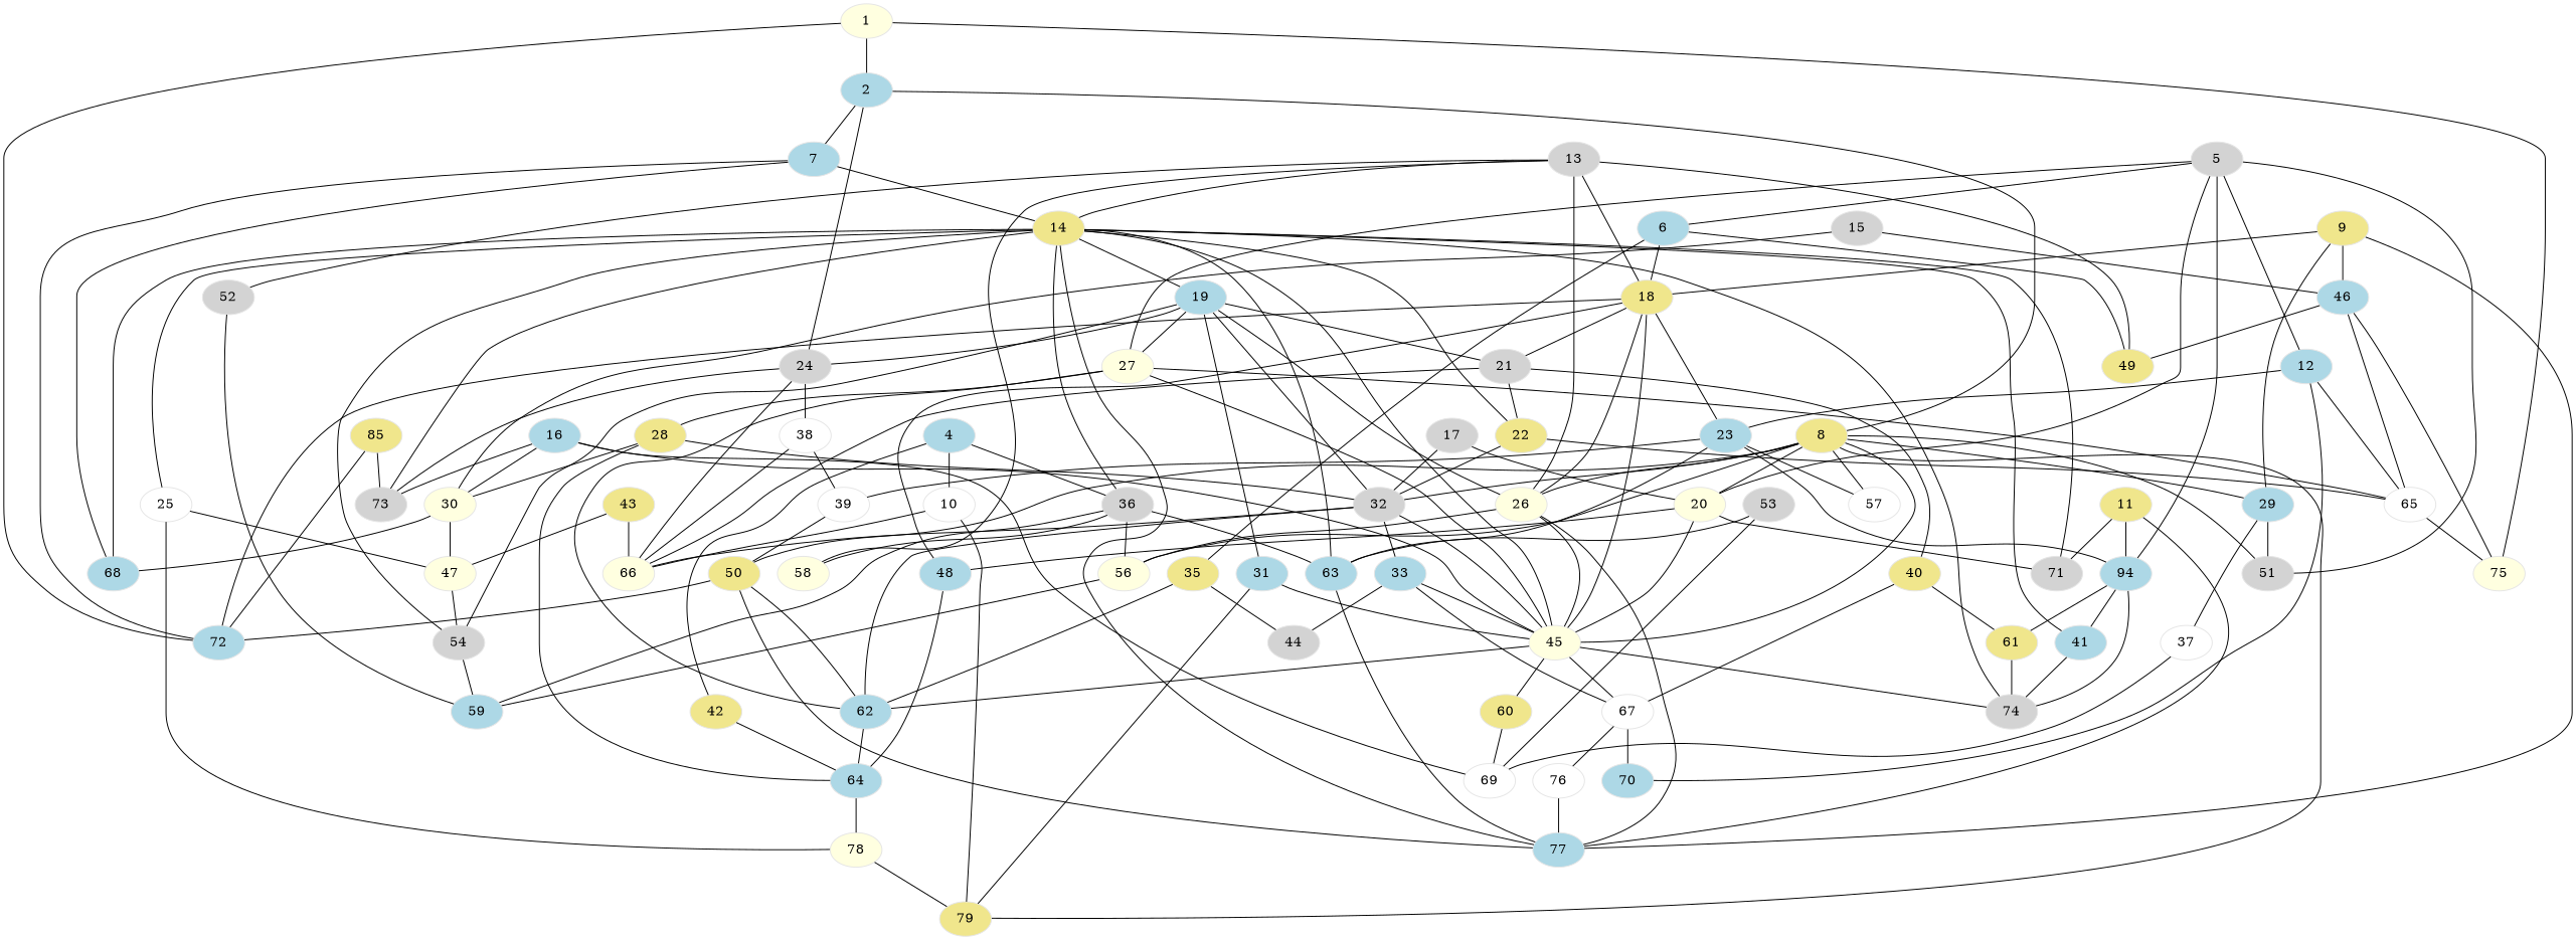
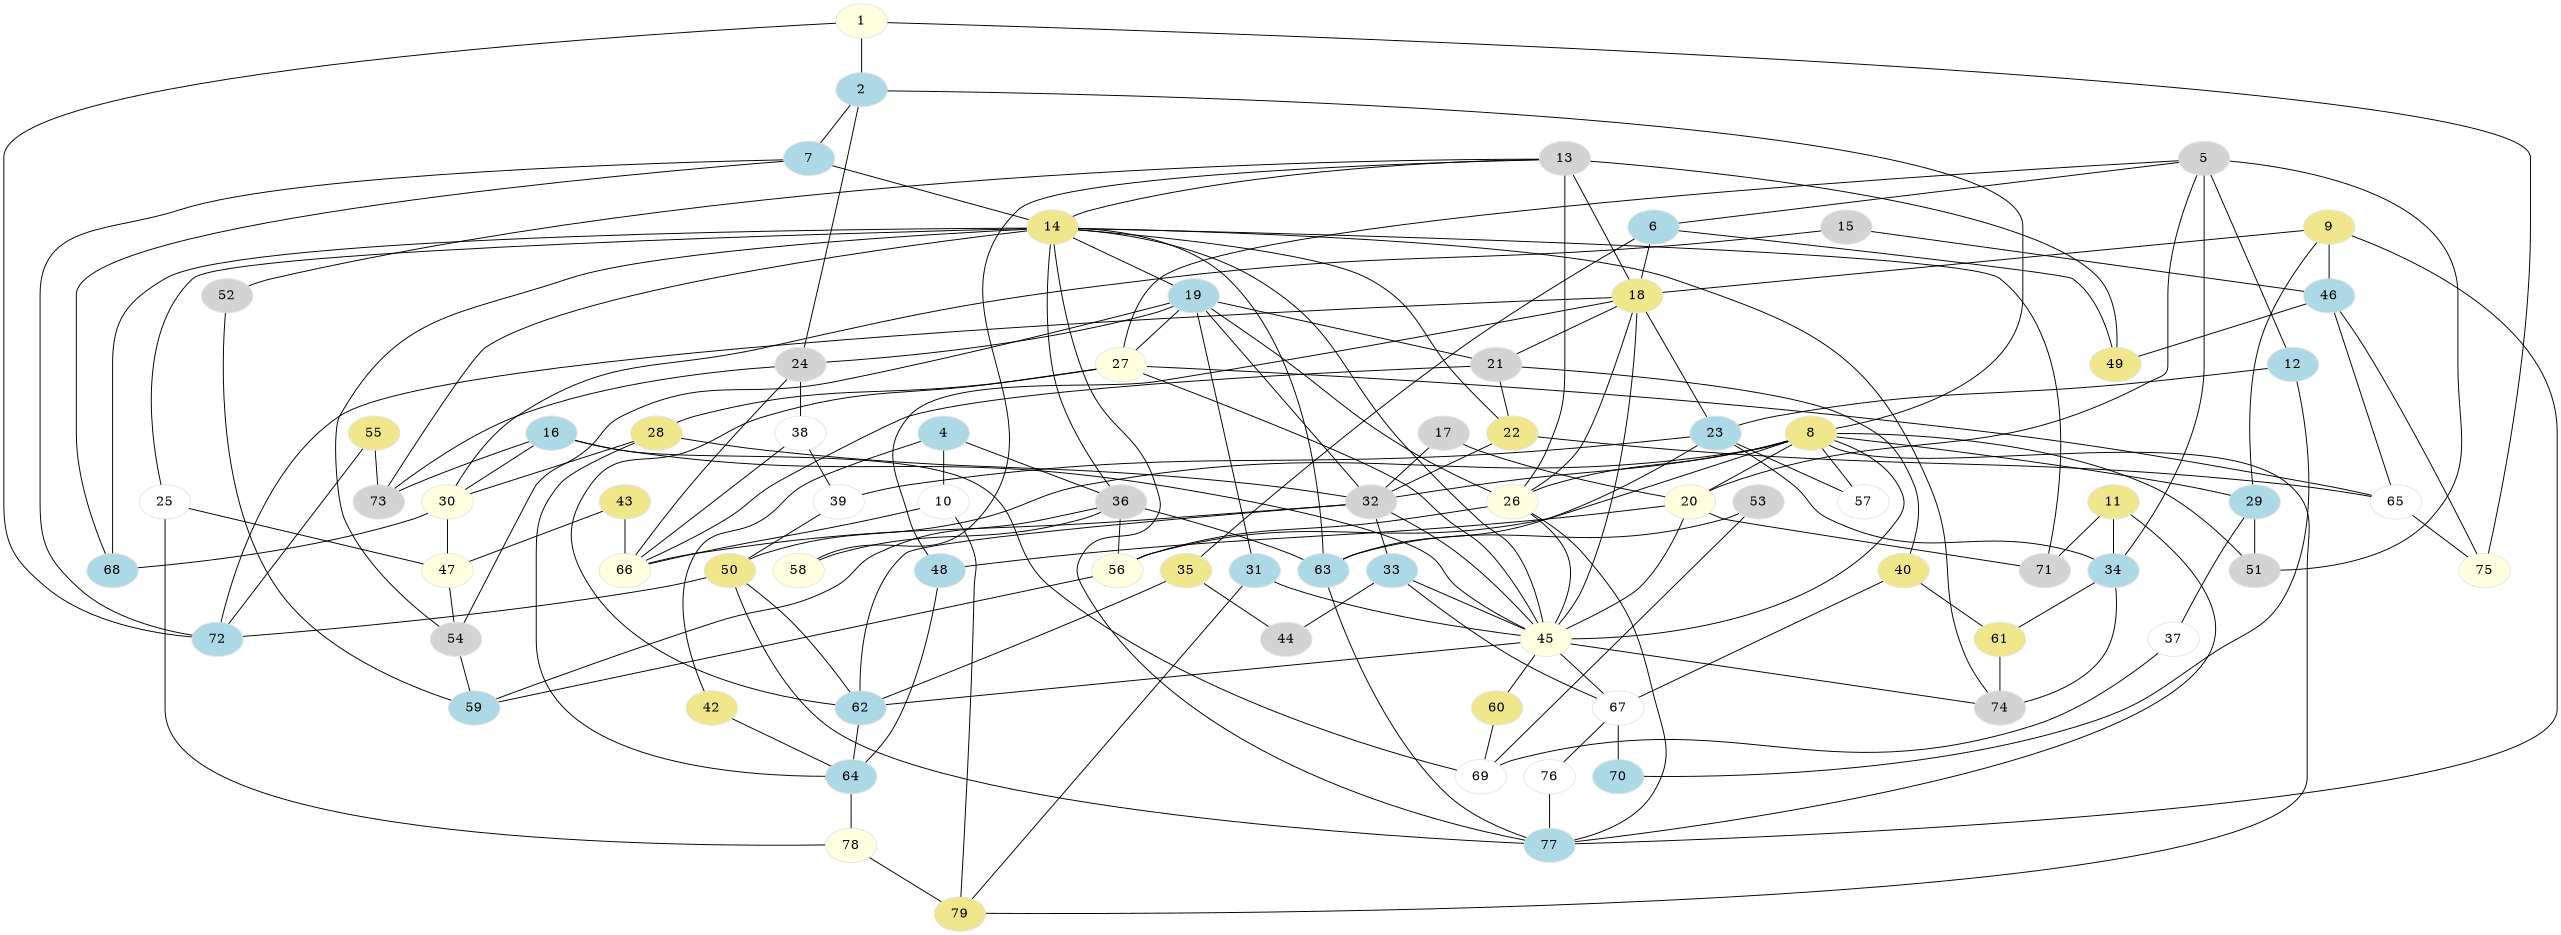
  graph {
    node [color=gray90 fillcolor=lightblue style=filled]
    edge [weight=1.0]
    1 [fillcolor=lightyellow]
    2
    72
    75 [fillcolor=lightyellow]
    7
    8 [fillcolor=khaki]
    24 [fillcolor=lightgrey]
    68
    14 [fillcolor=khaki]
    20 [fillcolor=lightyellow]
    51 [fillcolor=lightgrey]
    26 [fillcolor=lightyellow]
    29
    32 [fillcolor=lightgrey]
    45 [fillcolor=lightyellow]
    50 [fillcolor=khaki]
    56 [fillcolor=lightyellow]
    57 [fillcolor=white]
    79 [fillcolor=khaki]
    66 [fillcolor=lightyellow]
    73 [fillcolor=lightgrey]
    38 [fillcolor=white]
    21 [fillcolor=lightgrey]
    40 [fillcolor=khaki]
    22 [fillcolor=khaki]
    67 [fillcolor=white]
    61 [fillcolor=khaki]
    10 [fillcolor=white]
    4
    36 [fillcolor=lightgrey]
    42 [fillcolor=khaki]
    58 [fillcolor=lightyellow]
    63
    59
    64
    5 [fillcolor=lightgrey]
    6
    12
    27 [fillcolor=lightyellow]
-   34 [label=94]
+   34
    18 [fillcolor=khaki]
    35 [fillcolor=khaki]
    49 [fillcolor=khaki]
    23
    65 [fillcolor=white]
    70
    71 [fillcolor=lightgrey]
    48
    28 [fillcolor=khaki]
    62
-   41
    74 [fillcolor=lightgrey]
    44 [fillcolor=lightgrey]
    77
    19
    25 [fillcolor=white]
    54 [fillcolor=lightgrey]
    37 [fillcolor=white]
    33
    69 [fillcolor=white]
    60 [fillcolor=khaki]
    9 [fillcolor=khaki]
    46
    11 [fillcolor=khaki]
    39 [fillcolor=white]
    13 [fillcolor=lightgrey]
    52 [fillcolor=lightgrey]
    31
    47 [fillcolor=lightyellow]
    78 [fillcolor=lightyellow]
    15 [fillcolor=lightgrey]
    30 [fillcolor=lightyellow]
    16
    17 [fillcolor=lightgrey]
    76 [fillcolor=white]
    43 [fillcolor=khaki]
    53 [fillcolor=lightgrey]
-   55 [fillcolor=khaki label=85]
+   55 [fillcolor=khaki]
    1 -- 2
    1 -- 72
    1 -- 75
    2 -- 7
    2 -- 8
    2 -- 24
    7 -- 72
    7 -- 68
    7 -- 14 [weight=2.0]
    8 -- 20
    8 -- 51
    8 -- 26 [weight=2.0]
    8 -- 29
    8 -- 32
    8 -- 45
    8 -- 50
    8 -- 56
    8 -- 57
    8 -- 79
    24 -- 66
    24 -- 73
    24 -- 38
    14 -- 68
    14 -- 45
    14 -- 73
    14 -- 22
    14 -- 36
    14 -- 63
    14 -- 71
-   14 -- 41
    14 -- 74
    14 -- 77
    14 -- 19
    14 -- 25
    14 -- 54
    20 -- 45
    20 -- 71
    20 -- 48
    26 -- 45
    26 -- 56
    26 -- 77
    29 -- 51
    29 -- 37
    32 -- 45
    32 -- 66
    32 -- 62
    32 -- 33
    45 -- 67 [weight=2.0]
    45 -- 62
    45 -- 74
    45 -- 60
    50 -- 72
    50 -- 62
    50 -- 77
    56 -- 59
    38 -- 66
    38 -- 39
    21 -- 66 [weight=2.0]
    21 -- 40
    21 -- 22
    40 -- 67
    40 -- 61
    22 -- 32
    22 -- 65
    67 -- 70
    67 -- 76
    61 -- 74
    10 -- 79
    10 -- 66
    4 -- 10
    4 -- 36
    4 -- 42
    36 -- 56
    36 -- 58
    36 -- 63
    36 -- 59
    42 -- 64
    63 -- 77
    64 -- 78
    5 -- 20
    5 -- 51
    5 -- 6
    5 -- 12 [weight=2.0]
    5 -- 27
    5 -- 34
    6 -- 18 [weight=2.0]
    6 -- 35
    6 -- 49
    12 -- 23
-   12 -- 65
    12 -- 70
    27 -- 45
    27 -- 65
    27 -- 28
    27 -- 62
    34 -- 61
-   34 -- 41
    34 -- 74
    18 -- 72
    18 -- 26
    18 -- 45 [weight=2.0]
    18 -- 21
    18 -- 23
    18 -- 48
    35 -- 62
    35 -- 44
    23 -- 57
    23 -- 63
    23 -- 34
    23 -- 39
    65 -- 75
    48 -- 64
    28 -- 32
    28 -- 64
    28 -- 30
    62 -- 64
-   41 -- 74
    19 -- 24
    19 -- 26
    19 -- 32
    19 -- 21
    19 -- 27
    19 -- 54
    19 -- 31
    25 -- 47
    25 -- 78
    54 -- 59
    37 -- 69
    33 -- 45
    33 -- 67
    33 -- 44
    60 -- 69
    9 -- 29
    9 -- 18 [weight=2.0]
    9 -- 77
    9 -- 46
    46 -- 75
    46 -- 49
    46 -- 65
    11 -- 34
    11 -- 71
    11 -- 77
    39 -- 50
    13 -- 14
    13 -- 26 [weight=3.0]
    13 -- 58
    13 -- 18 [weight=2.0]
    13 -- 49
    13 -- 52
    52 -- 59
    31 -- 45
    31 -- 79
    47 -- 54
    78 -- 79
    15 -- 46
    15 -- 30
    30 -- 68
    30 -- 47
    16 -- 45 [weight=2.0]
    16 -- 73
    16 -- 69
    16 -- 30
    17 -- 20
    17 -- 32
    76 -- 77
    43 -- 66
    43 -- 47
    53 -- 63
    53 -- 69
    55 -- 72
    55 -- 73
  }
